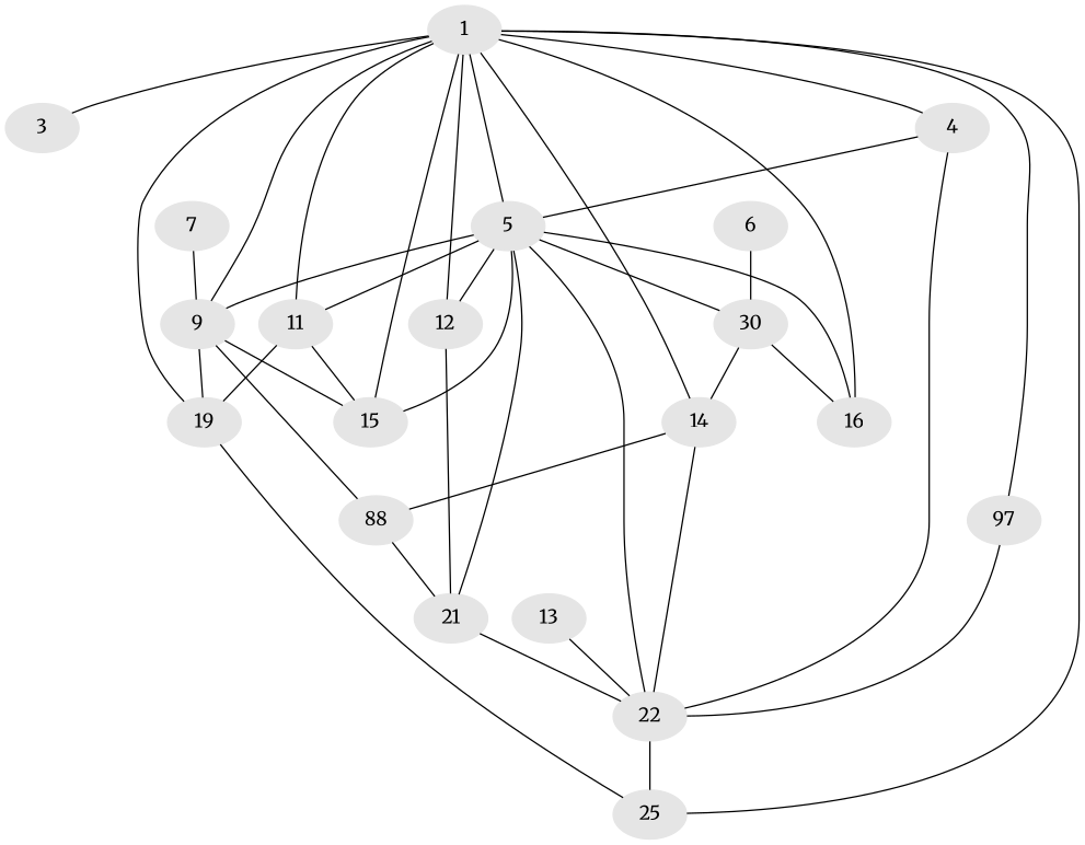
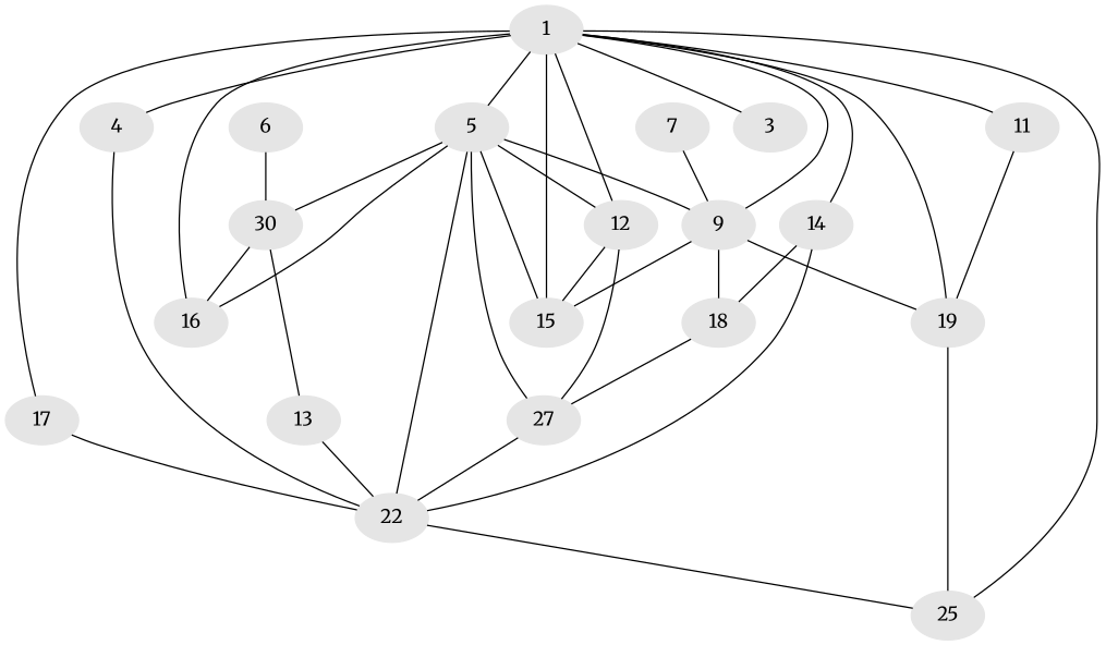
  graph {
    fontname=Merriweather
    node [color=gray90 fontname=Merriweather style=filled]
    edge [fontname=Merriweather weight=1.0]
    1
    3
    4
    5
    9
    11
    12
    14
    15
    16
-   17 [label=97]
+   17
    19
    25
    22
    n15 [label=30]
-   21
-   18 [label=88]
+   21 [label=27]
+   18
    6
    7
    13
    1 -- 3 [weight=2.0]
    1 -- 4 [weight=3.0]
    1 -- 5 [weight=3.0]
    1 -- 9 [weight=3.0]
    1 -- 11 [weight=2.0]
    1 -- 12
    1 -- 14
    1 -- 15 [weight=4.0]
    1 -- 16 [weight=4.0]
    1 -- 17
    1 -- 19
    1 -- 25
-   4 -- 5
    4 -- 22
    5 -- 9 [weight=3.0]
-   5 -- 11
    5 -- 12
    5 -- 15
    5 -- 16
    5 -- 22
    5 -- n15
    5 -- 21
    9 -- 15 [weight=2.0]
    9 -- 19
    9 -- 18
-   11 -- 15
+   12 -- 15
    11 -- 19
    12 -- 21
    14 -- 22
    14 -- 18
    17 -- 22
    19 -- 25
    22 -- 25
-   n15 -- 14
+   n15 -- 13
    n15 -- 16 [weight=2.0]
    21 -- 22
    18 -- 21
    6 -- n15
    7 -- 9 [weight=2.0]
    13 -- 22
  }
